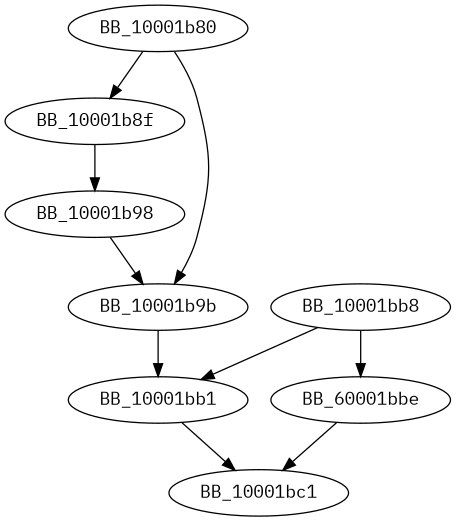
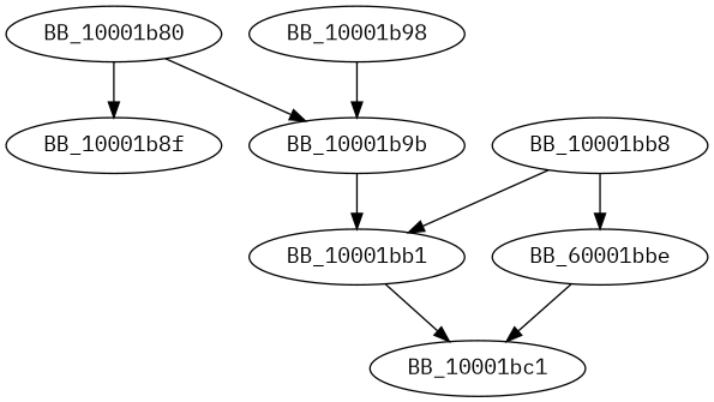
  digraph {
    fontname="IBM Plex Mono"
    node [fontname="IBM Plex Mono"]
    edge [fontname="IBM Plex Mono"]
    BB_10001b80
    BB_10001b8f
    BB_10001b9b
    BB_10001b98
    BB_10001bb1
    BB_10001bc1
    BB_10001bb8
    n8 [label=BB_60001bbe]
    BB_10001b80 -> BB_10001b8f
    BB_10001b80 -> BB_10001b9b
-   BB_10001b8f -> BB_10001b98
    BB_10001b9b -> BB_10001bb1
    BB_10001b98 -> BB_10001b9b
    BB_10001bb1 -> BB_10001bc1
    BB_10001bb8 -> BB_10001bb1
    BB_10001bb8 -> n8
    n8 -> BB_10001bc1
  }
